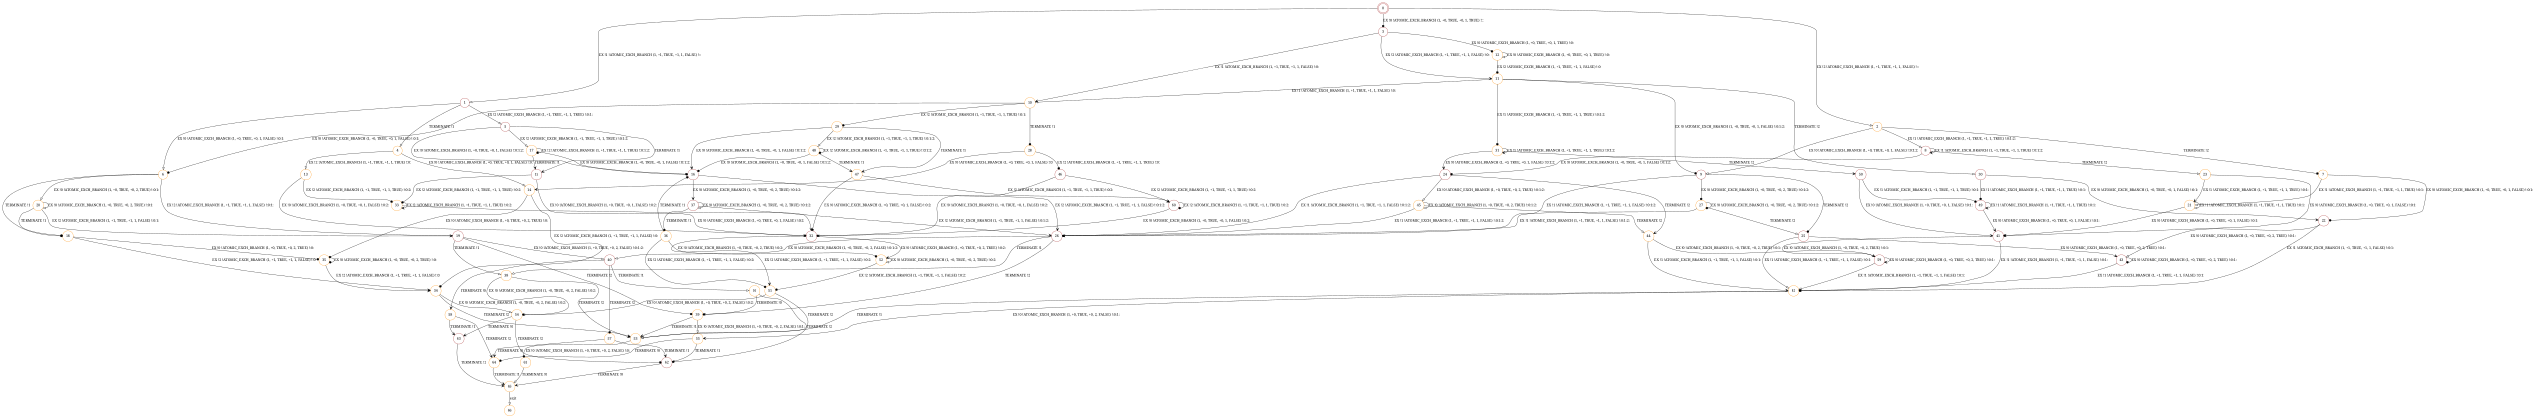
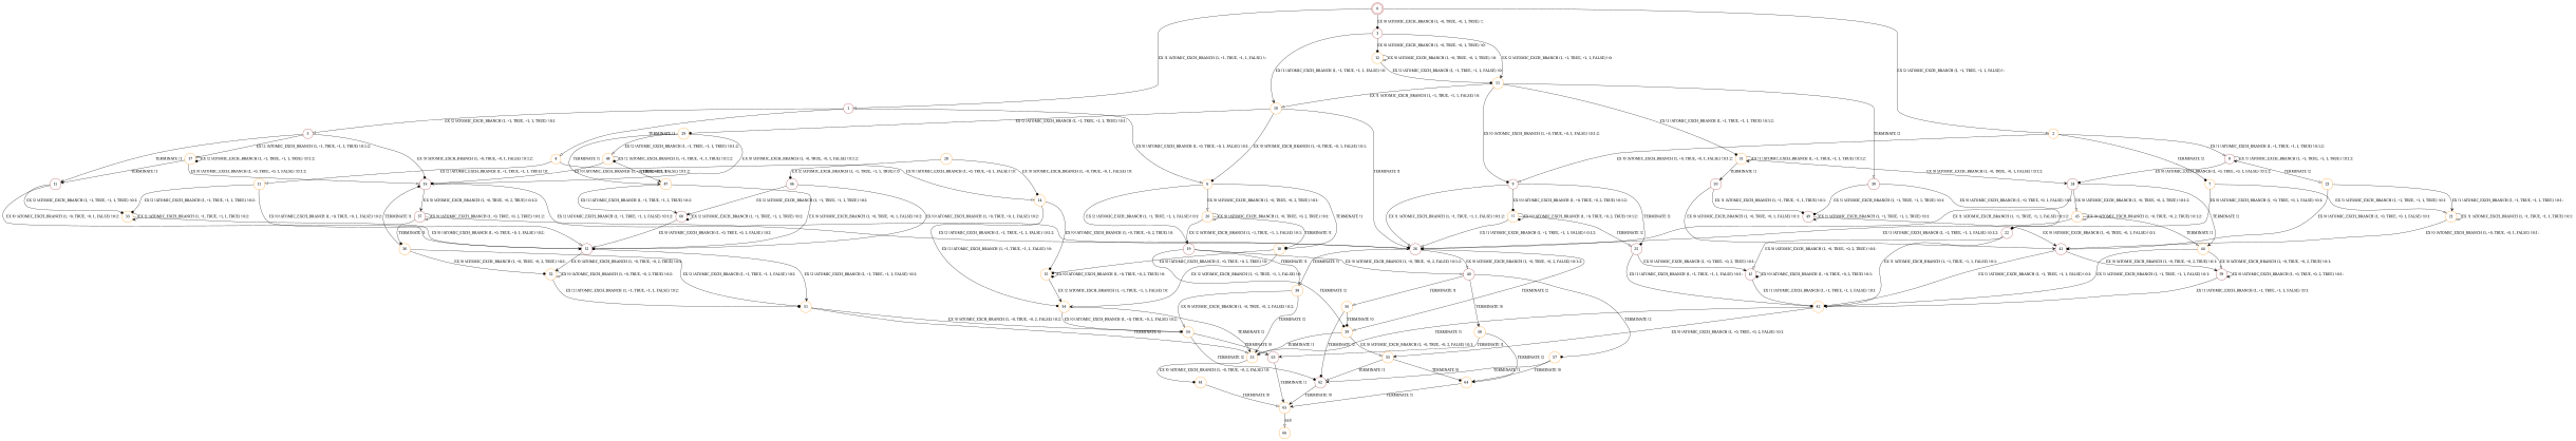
  digraph {
    fontname="Noto Serif"
    node [color=darkorange fontname="Noto Serif" shape=circle]
    edge [arrowhead=dot fontname="Noto Serif"]
    0 [color=brown peripheries=2]
    1 [color=brown]
    2
    3 [color=brown]
    4
    5 [color=brown]
    6
    7
    8 [color=brown]
    9 [color=brown]
    10
    11
    12
    13
    14
    15 [color=brown]
    16 [color=brown]
    17
    18
    19 [color=brown]
    20
    21
    22 [color=brown]
    23
    24 [color=brown]
    25 [color=brown]
    26 [color=brown]
    27
    28
    29
    30 [color=brown]
    31
    32 [color=brown]
    33
    34
    35
    37 [color=brown]
    38
    39
    40 [color=brown]
    41 [color=brown]
    42
    43 [color=brown]
    44
    45
    46 [color=brown]
    47
    48
    49 [color=brown]
    50 [color=brown]
    51
    52
    53
    54
    36
    55
    56
    57
    58
    59 [color=brown]
    60 [color=brown]
    61
    62 [color=brown]
    63 [color=brown]
    64
    65
    66
    0 -> 1 [arrowhead=onormal label="EX !1 !ATOMIC_EXCH_BRANCH (1, +1, TRUE, +1, 1, FALSE) !::"]
    0 -> 2 [arrowhead=onormal label="EX !2 !ATOMIC_EXCH_BRANCH (1, +1, TRUE, +1, 1, FALSE) !::"]
    0 -> 3 [label="EX !0 !ATOMIC_EXCH_BRANCH (1, +0, TRUE, +0, 1, TRUE) !::"]
    1 -> 4 [arrowhead=onormal label="TERMINATE !1"]
    1 -> 5 [arrowhead=onormal label="EX !2 !ATOMIC_EXCH_BRANCH (1, +1, TRUE, +1, 1, TRUE) !:0:1:"]
    1 -> 6 [arrowhead=onormal label="EX !0 !ATOMIC_EXCH_BRANCH (1, +0, TRUE, +0, 1, FALSE) !:0:1:"]
    2 -> 7 [label="TERMINATE !2"]
    2 -> 8 [arrowhead=onormal label="EX !1 !ATOMIC_EXCH_BRANCH (1, +1, TRUE, +1, 1, TRUE) !:0:1:2:"]
    2 -> 9 [arrowhead=onormal label="EX !0 !ATOMIC_EXCH_BRANCH (1, +0, TRUE, +0, 1, FALSE) !:0:1:2:"]
    3 -> 10 [arrowhead=vee label="EX !1 !ATOMIC_EXCH_BRANCH (1, +1, TRUE, +1, 1, FALSE) !:0:"]
    3 -> 11 [arrowhead=vee label="EX !2 !ATOMIC_EXCH_BRANCH (1, +1, TRUE, +1, 1, FALSE) !:0:"]
    3 -> 12 [label="EX !0 !ATOMIC_EXCH_BRANCH (1, +0, TRUE, +0, 1, TRUE) !:0:"]
    4 -> 13 [arrowhead=onormal label="EX !2 !ATOMIC_EXCH_BRANCH (1, +1, TRUE, +1, 1, TRUE) !:0:"]
    4 -> 14 [arrowhead=onormal label="EX !0 !ATOMIC_EXCH_BRANCH (1, +0, TRUE, +0, 1, FALSE) !:0:"]
    5 -> 15 [arrowhead=vee label="TERMINATE !1"]
    5 -> 16 [label="EX !0 !ATOMIC_EXCH_BRANCH (1, +0, TRUE, +0, 1, FALSE) !:0:1:2:"]
    5 -> 17 [arrowhead=onormal label="EX !2 !ATOMIC_EXCH_BRANCH (1, +1, TRUE, +1, 1, TRUE) !:0:1:2:"]
    6 -> 18 [label="TERMINATE !1"]
    6 -> 19 [arrowhead=vee label="EX !2 !ATOMIC_EXCH_BRANCH (1, +1, TRUE, +1, 1, FALSE) !:0:1:"]
    6 -> 20 [arrowhead=onormal label="EX !0 !ATOMIC_EXCH_BRANCH (1, +0, TRUE, +0, 2, TRUE) !:0:1:"]
    7 -> 21 [arrowhead=onormal label="EX !1 !ATOMIC_EXCH_BRANCH (1, +1, TRUE, +1, 1, TRUE) !:0:1:"]
    7 -> 22 [label="EX !0 !ATOMIC_EXCH_BRANCH (1, +0, TRUE, +0, 1, FALSE) !:0:1:"]
    8 -> 8 [arrowhead=vee label="EX !1 !ATOMIC_EXCH_BRANCH (1, +1, TRUE, +1, 1, TRUE) !:0:1:2:"]
    8 -> 23 [arrowhead=onormal label="TERMINATE !2"]
    8 -> 24 [label="EX !0 !ATOMIC_EXCH_BRANCH (1, +0, TRUE, +0, 1, FALSE) !:0:1:2:"]
    9 -> 25 [label="TERMINATE !2"]
    9 -> 26 [arrowhead=onormal label="EX !1 !ATOMIC_EXCH_BRANCH (1, +1, TRUE, +1, 1, FALSE) !:0:1:2:"]
    9 -> 27 [label="EX !0 !ATOMIC_EXCH_BRANCH (1, +0, TRUE, +0, 2, TRUE) !:0:1:2:"]
    10 -> 6 [label="EX !0 !ATOMIC_EXCH_BRANCH (1, +0, TRUE, +0, 1, FALSE) !:0:1:"]
-   10 -> 28 [label="TERMINATE !1"]
+   10 -> 26 [label="TERMINATE !1"]
    10 -> 29 [label="EX !2 !ATOMIC_EXCH_BRANCH (1, +1, TRUE, +1, 1, TRUE) !:0:1:"]
    11 -> 9 [label="EX !0 !ATOMIC_EXCH_BRANCH (1, +0, TRUE, +0, 1, FALSE) !:0:1:2:"]
    11 -> 10 [arrowhead=onormal label="EX !1 !ATOMIC_EXCH_BRANCH (1, +1, TRUE, +1, 1, FALSE) !:0:"]
    11 -> 30 [arrowhead=onormal label="TERMINATE !2"]
    11 -> 31 [label="EX !1 !ATOMIC_EXCH_BRANCH (1, +1, TRUE, +1, 1, TRUE) !:0:1:2:"]
    12 -> 11 [label="EX !2 !ATOMIC_EXCH_BRANCH (1, +1, TRUE, +1, 1, FALSE) !:0:"]
    12 -> 12 [arrowhead=onormal label="EX !0 !ATOMIC_EXCH_BRANCH (1, +0, TRUE, +0, 1, TRUE) !:0:"]
    13 -> 32 [arrowhead=onormal label="EX !0 !ATOMIC_EXCH_BRANCH (1, +0, TRUE, +0, 1, FALSE) !:0:2:"]
    13 -> 33 [label="EX !2 !ATOMIC_EXCH_BRANCH (1, +1, TRUE, +1, 1, TRUE) !:0:2:"]
    14 -> 34 [label="EX !2 !ATOMIC_EXCH_BRANCH (1, +1, TRUE, +1, 1, FALSE) !:0:"]
    14 -> 35 [label="EX !0 !ATOMIC_EXCH_BRANCH (1, +0, TRUE, +0, 2, TRUE) !:0:"]
    15 -> 32 [arrowhead=vee label="EX !0 !ATOMIC_EXCH_BRANCH (1, +0, TRUE, +0, 1, FALSE) !:0:2:"]
    15 -> 33 [label="EX !2 !ATOMIC_EXCH_BRANCH (1, +1, TRUE, +1, 1, TRUE) !:0:2:"]
    16 -> 26 [arrowhead=vee label="EX !2 !ATOMIC_EXCH_BRANCH (1, +1, TRUE, +1, 1, FALSE) !:0:1:2:"]
    16 -> 37 [arrowhead=vee label="EX !0 !ATOMIC_EXCH_BRANCH (1, +0, TRUE, +0, 2, TRUE) !:0:1:2:"]
    17 -> 15 [arrowhead=vee label="TERMINATE !1"]
    17 -> 16 [arrowhead=onormal label="EX !0 !ATOMIC_EXCH_BRANCH (1, +0, TRUE, +0, 1, FALSE) !:0:1:2:"]
    17 -> 17 [label="EX !2 !ATOMIC_EXCH_BRANCH (1, +1, TRUE, +1, 1, TRUE) !:0:1:2:"]
    18 -> 34 [arrowhead=vee label="EX !2 !ATOMIC_EXCH_BRANCH (1, +1, TRUE, +1, 1, FALSE) !:0:"]
    18 -> 35 [label="EX !0 !ATOMIC_EXCH_BRANCH (1, +0, TRUE, +0, 2, TRUE) !:0:"]
    19 -> 38 [arrowhead=onormal label="TERMINATE !1"]
    19 -> 39 [label="TERMINATE !2"]
    19 -> 40 [arrowhead=onormal label="EX !0 !ATOMIC_EXCH_BRANCH (1, +0, TRUE, +0, 2, FALSE) !:0:1:2:"]
    20 -> 18 [label="TERMINATE !1"]
    20 -> 19 [arrowhead=onormal label="EX !2 !ATOMIC_EXCH_BRANCH (1, +1, TRUE, +1, 1, FALSE) !:0:1:"]
    20 -> 20 [arrowhead=onormal label="EX !0 !ATOMIC_EXCH_BRANCH (1, +0, TRUE, +0, 2, TRUE) !:0:1:"]
    21 -> 21 [arrowhead=onormal label="EX !1 !ATOMIC_EXCH_BRANCH (1, +1, TRUE, +1, 1, TRUE) !:0:1:"]
    21 -> 41 [arrowhead=vee label="EX !0 !ATOMIC_EXCH_BRANCH (1, +0, TRUE, +0, 1, FALSE) !:0:1:"]
    22 -> 42 [arrowhead=onormal label="EX !1 !ATOMIC_EXCH_BRANCH (1, +1, TRUE, +1, 1, FALSE) !:0:1:"]
    22 -> 43 [arrowhead=onormal label="EX !0 !ATOMIC_EXCH_BRANCH (1, +0, TRUE, +0, 2, TRUE) !:0:1:"]
    23 -> 21 [arrowhead=vee label="EX !1 !ATOMIC_EXCH_BRANCH (1, +1, TRUE, +1, 1, TRUE) !:0:1:"]
    23 -> 41 [label="EX !0 !ATOMIC_EXCH_BRANCH (1, +0, TRUE, +0, 1, FALSE) !:0:1:"]
    24 -> 26 [label="EX !1 !ATOMIC_EXCH_BRANCH (1, +1, TRUE, +1, 1, FALSE) !:0:1:2:"]
    24 -> 44 [arrowhead=vee label="TERMINATE !2"]
    24 -> 45 [arrowhead=onormal label="EX !0 !ATOMIC_EXCH_BRANCH (1, +0, TRUE, +0, 2, TRUE) !:0:1:2:"]
    25 -> 42 [arrowhead=onormal label="EX !1 !ATOMIC_EXCH_BRANCH (1, +1, TRUE, +1, 1, FALSE) !:0:1:"]
    25 -> 43 [arrowhead=vee label="EX !0 !ATOMIC_EXCH_BRANCH (1, +0, TRUE, +0, 2, TRUE) !:0:1:"]
    26 -> 38 [arrowhead=onormal label="TERMINATE !1"]
    26 -> 39 [arrowhead=onormal label="TERMINATE !2"]
    26 -> 40 [arrowhead=onormal label="EX !0 !ATOMIC_EXCH_BRANCH (1, +0, TRUE, +0, 2, FALSE) !:0:1:2:"]
    27 -> 25 [arrowhead=onormal label="TERMINATE !2"]
    27 -> 26 [arrowhead=onormal label="EX !1 !ATOMIC_EXCH_BRANCH (1, +1, TRUE, +1, 1, FALSE) !:0:1:2:"]
    27 -> 27 [label="EX !0 !ATOMIC_EXCH_BRANCH (1, +0, TRUE, +0, 2, TRUE) !:0:1:2:"]
-   28 -> 14 [arrowhead=vee label="EX !0 !ATOMIC_EXCH_BRANCH (1, +0, TRUE, +0, 1, FALSE) !:0:"]
+   28 -> 14 [label="EX !0 !ATOMIC_EXCH_BRANCH (1, +0, TRUE, +0, 1, FALSE) !:0:"]
    28 -> 46 [label="EX !2 !ATOMIC_EXCH_BRANCH (1, +1, TRUE, +1, 1, TRUE) !:0:"]
    29 -> 16 [arrowhead=vee label="EX !0 !ATOMIC_EXCH_BRANCH (1, +0, TRUE, +0, 1, FALSE) !:0:1:2:"]
    29 -> 47 [arrowhead=vee label="TERMINATE !1"]
    29 -> 48 [arrowhead=onormal label="EX !2 !ATOMIC_EXCH_BRANCH (1, +1, TRUE, +1, 1, TRUE) !:0:1:2:"]
    30 -> 22 [arrowhead=vee label="EX !0 !ATOMIC_EXCH_BRANCH (1, +0, TRUE, +0, 1, FALSE) !:0:1:"]
    30 -> 49 [label="EX !1 !ATOMIC_EXCH_BRANCH (1, +1, TRUE, +1, 1, TRUE) !:0:1:"]
    31 -> 24 [arrowhead=vee label="EX !0 !ATOMIC_EXCH_BRANCH (1, +0, TRUE, +0, 1, FALSE) !:0:1:2:"]
    31 -> 31 [arrowhead=vee label="EX !1 !ATOMIC_EXCH_BRANCH (1, +1, TRUE, +1, 1, TRUE) !:0:1:2:"]
    31 -> 50 [arrowhead=vee label="TERMINATE !2"]
    32 -> 51 [arrowhead=vee label="EX !2 !ATOMIC_EXCH_BRANCH (1, +1, TRUE, +1, 1, FALSE) !:0:2:"]
    32 -> 52 [arrowhead=vee label="EX !0 !ATOMIC_EXCH_BRANCH (1, +0, TRUE, +0, 2, TRUE) !:0:2:"]
    33 -> 32 [label="EX !0 !ATOMIC_EXCH_BRANCH (1, +0, TRUE, +0, 1, FALSE) !:0:2:"]
    33 -> 33 [arrowhead=vee label="EX !2 !ATOMIC_EXCH_BRANCH (1, +1, TRUE, +1, 1, TRUE) !:0:2:"]
    34 -> 53 [arrowhead=vee label="TERMINATE !2"]
    34 -> 54 [arrowhead=onormal label="EX !0 !ATOMIC_EXCH_BRANCH (1, +0, TRUE, +0, 2, FALSE) !:0:2:"]
    35 -> 34 [arrowhead=vee label="EX !2 !ATOMIC_EXCH_BRANCH (1, +1, TRUE, +1, 1, FALSE) !:0:"]
    35 -> 35 [label="EX !0 !ATOMIC_EXCH_BRANCH (1, +0, TRUE, +0, 2, TRUE) !:0:"]
    37 -> 26 [arrowhead=vee label="EX !2 !ATOMIC_EXCH_BRANCH (1, +1, TRUE, +1, 1, FALSE) !:0:1:2:"]
    37 -> 37 [arrowhead=onormal label="EX !0 !ATOMIC_EXCH_BRANCH (1, +0, TRUE, +0, 2, TRUE) !:0:1:2:"]
    37 -> 36 [label="TERMINATE !1"]
    38 -> 53 [arrowhead=vee label="TERMINATE !2"]
    38 -> 54 [arrowhead=onormal label="EX !0 !ATOMIC_EXCH_BRANCH (1, +0, TRUE, +0, 2, FALSE) !:0:2:"]
    39 -> 53 [arrowhead=vee label="TERMINATE !1"]
    39 -> 55 [arrowhead=onormal label="EX !0 !ATOMIC_EXCH_BRANCH (1, +0, TRUE, +0, 2, FALSE) !:0:1:"]
    40 -> 56 [arrowhead=onormal label="TERMINATE !1"]
    40 -> 57 [label="TERMINATE !2"]
    40 -> 58 [arrowhead=vee label="TERMINATE !0"]
    41 -> 42 [label="EX !1 !ATOMIC_EXCH_BRANCH (1, +1, TRUE, +1, 1, FALSE) !:0:1:"]
    41 -> 59 [arrowhead=vee label="EX !0 !ATOMIC_EXCH_BRANCH (1, +0, TRUE, +0, 2, TRUE) !:0:1:"]
    42 -> 53 [arrowhead=onormal label="TERMINATE !1"]
    42 -> 55 [arrowhead=vee label="EX !0 !ATOMIC_EXCH_BRANCH (1, +0, TRUE, +0, 2, FALSE) !:0:1:"]
    43 -> 42 [label="EX !1 !ATOMIC_EXCH_BRANCH (1, +1, TRUE, +1, 1, FALSE) !:0:1:"]
    43 -> 43 [label="EX !0 !ATOMIC_EXCH_BRANCH (1, +0, TRUE, +0, 2, TRUE) !:0:1:"]
    44 -> 42 [arrowhead=vee label="EX !1 !ATOMIC_EXCH_BRANCH (1, +1, TRUE, +1, 1, FALSE) !:0:1:"]
    44 -> 59 [arrowhead=onormal label="EX !0 !ATOMIC_EXCH_BRANCH (1, +0, TRUE, +0, 2, TRUE) !:0:1:"]
    45 -> 26 [arrowhead=vee label="EX !1 !ATOMIC_EXCH_BRANCH (1, +1, TRUE, +1, 1, FALSE) !:0:1:2:"]
    45 -> 44 [arrowhead=onormal label="TERMINATE !2"]
    45 -> 45 [arrowhead=onormal label="EX !0 !ATOMIC_EXCH_BRANCH (1, +0, TRUE, +0, 2, TRUE) !:0:1:2:"]
    46 -> 32 [label="EX !0 !ATOMIC_EXCH_BRANCH (1, +0, TRUE, +0, 1, FALSE) !:0:2:"]
    46 -> 60 [arrowhead=vee label="EX !2 !ATOMIC_EXCH_BRANCH (1, +1, TRUE, +1, 1, TRUE) !:0:2:"]
    47 -> 32 [label="EX !0 !ATOMIC_EXCH_BRANCH (1, +0, TRUE, +0, 1, FALSE) !:0:2:"]
    47 -> 60 [arrowhead=vee label="EX !2 !ATOMIC_EXCH_BRANCH (1, +1, TRUE, +1, 1, TRUE) !:0:2:"]
    48 -> 16 [label="EX !0 !ATOMIC_EXCH_BRANCH (1, +0, TRUE, +0, 1, FALSE) !:0:1:2:"]
    48 -> 47 [arrowhead=vee label="TERMINATE !1"]
    48 -> 48 [label="EX !2 !ATOMIC_EXCH_BRANCH (1, +1, TRUE, +1, 1, TRUE) !:0:1:2:"]
    49 -> 41 [arrowhead=vee label="EX !0 !ATOMIC_EXCH_BRANCH (1, +0, TRUE, +0, 1, FALSE) !:0:1:"]
    49 -> 49 [arrowhead=vee label="EX !1 !ATOMIC_EXCH_BRANCH (1, +1, TRUE, +1, 1, TRUE) !:0:1:"]
    50 -> 41 [arrowhead=vee label="EX !0 !ATOMIC_EXCH_BRANCH (1, +0, TRUE, +0, 1, FALSE) !:0:1:"]
    50 -> 49 [label="EX !1 !ATOMIC_EXCH_BRANCH (1, +1, TRUE, +1, 1, TRUE) !:0:1:"]
    51 -> 53 [arrowhead=onormal label="TERMINATE !2"]
    51 -> 54 [label="EX !0 !ATOMIC_EXCH_BRANCH (1, +0, TRUE, +0, 2, FALSE) !:0:2:"]
    52 -> 51 [label="EX !2 !ATOMIC_EXCH_BRANCH (1, +1, TRUE, +1, 1, FALSE) !:0:2:"]
    52 -> 52 [arrowhead=onormal label="EX !0 !ATOMIC_EXCH_BRANCH (1, +0, TRUE, +0, 2, TRUE) !:0:2:"]
    53 -> 61 [label="EX !0 !ATOMIC_EXCH_BRANCH (1, +0, TRUE, +0, 2, FALSE) !:0:"]
    54 -> 62 [label="TERMINATE !2"]
    54 -> 63 [arrowhead=vee label="TERMINATE !0"]
    36 -> 16 [label="TERMINATE !1"]
    36 -> 51 [label="EX !2 !ATOMIC_EXCH_BRANCH (1, +1, TRUE, +1, 1, FALSE) !:0:2:"]
    36 -> 52 [label="EX !0 !ATOMIC_EXCH_BRANCH (1, +0, TRUE, +0, 2, TRUE) !:0:2:"]
    55 -> 62 [arrowhead=onormal label="TERMINATE !1"]
    55 -> 64 [label="TERMINATE !0"]
    56 -> 39 [label="TERMINATE !0"]
    56 -> 62 [label="TERMINATE !2"]
    57 -> 62 [arrowhead=vee label="TERMINATE !1"]
    57 -> 64 [arrowhead=vee label="TERMINATE !0"]
    58 -> 63 [arrowhead=vee label="TERMINATE !1"]
    58 -> 64 [arrowhead=vee label="TERMINATE !2"]
    59 -> 42 [arrowhead=onormal label="EX !1 !ATOMIC_EXCH_BRANCH (1, +1, TRUE, +1, 1, FALSE) !:0:1:"]
    59 -> 59 [arrowhead=vee label="EX !0 !ATOMIC_EXCH_BRANCH (1, +0, TRUE, +0, 2, TRUE) !:0:1:"]
    60 -> 32 [arrowhead=onormal label="EX !0 !ATOMIC_EXCH_BRANCH (1, +0, TRUE, +0, 1, FALSE) !:0:2:"]
    60 -> 60 [label="EX !2 !ATOMIC_EXCH_BRANCH (1, +1, TRUE, +1, 1, TRUE) !:0:2:"]
    61 -> 65 [arrowhead=onormal label="TERMINATE !0"]
    62 -> 65 [arrowhead=vee label="TERMINATE !0"]
    63 -> 65 [arrowhead=vee label="TERMINATE !2"]
    64 -> 65 [arrowhead=vee label="TERMINATE !1"]
    65 -> 66 [arrowhead=onormal label=exit]
  }
